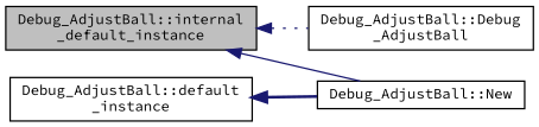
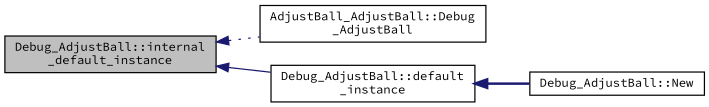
  digraph {
    fontname="Source Code Pro"
    rankdir=LR
    node [color=black fillcolor=white fontname="Source Code Pro" fontsize=10 shape=record style=filled]
    edge [color=midnightblue dir=back fontname="Source Code Pro" fontsize=10 labelfontname=Helvetica labelfontsize=10]
    n1 [fillcolor=grey75 fontcolor=black height=0.2 label="Debug_AdjustBall::internal\l_default_instance" width=0.4]
-   n2 [height=0.2 label="Debug_AdjustBall::Debug\l_AdjustBall" width=0.4]
+   n2 [height=0.2 label="AdjustBall_AdjustBall::Debug\l_AdjustBall" width=0.4]
    n3 [height=0.2 label="Debug_AdjustBall::default\l_instance" width=0.4]
    n4 [height=0.2 label="Debug_AdjustBall::New" width=0.4]
    n1 -> n2 [style=dotted]
-   n1 -> n4 [style=solid]
+   n1 -> n3 [style=solid]
    n3 -> n4 [style=bold]
  }
